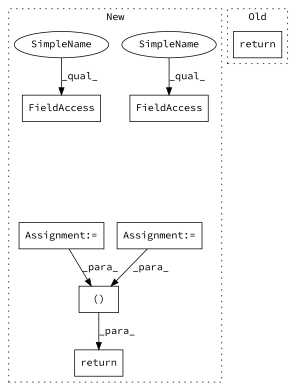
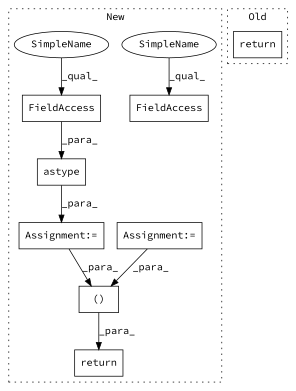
  digraph {
    fontname="Source Code Pro"
    node [a=41 l=11 s=8803 shape=box fontname="Source Code Pro"]
    edge [fontname="Source Code Pro"]
+   n1 [a=32 l="7,1" label=astype s="8796,8820"]
    n2 [l=12 label=return s=8870]
    n3 [a=22 label=FieldAccess]
    n4 [a=7 l=1 label="Assignment:=" s=8788]
    n5 [a=7 l=2 label="Assignment:=" s=8480]
    n6 [a=22 label=FieldAccess s=8846]
    n7 [a=106 l=39 label="()" s=8882]
    n8 [a=42 l=5 label=SimpleName s=8846 shape=ellipse]
    n9 [a=42 l=5 label=SimpleName shape=ellipse]
    n10 [l=7 label=return s=8401]
    subgraph cluster_1 {
      label=New
      style=dotted
+     n1
      n2
      n3
      n4
      n5
      n6
      n7
      n8
      n9
    }
    subgraph cluster_2 {
      label=Old
      style=dotted
      n10
    }
+   n1 -> n4 [label=_para_]
+   n3 -> n1 [label=_para_]
    n4 -> n7 [label=_para_]
    n5 -> n7 [label=_para_]
    n7 -> n2 [label=_para_]
    n8 -> n6 [label=_qual_]
    n9 -> n3 [label=_qual_]
  }
